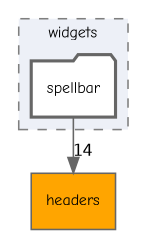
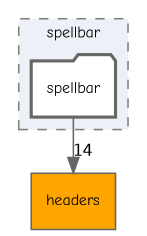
  digraph {
    compound=true
    fontname="Comic Neue"
    node [color=gray40 fontname="Comic Neue" fontsize=10]
    n1 [fillcolor=white label=spellbar shape=folder style="filled,bold,"]
    n2 [fillcolor=orange label=headers shape=box style=filled]
    subgraph cluster_1 {
      bgcolor="#edf0f7"
      fontsize=10
-     label=widgets
+     label=spellbar
      pencolor=grey50
      style="filled,dashed,"
      n1
    }
    n1 -> n2 [fontname="Comic Neue" fontsize=10 headlabel=14 labeldistance=1.5 labelfontname=Helvetica labelfontsize=10 color=gray40]
  }
